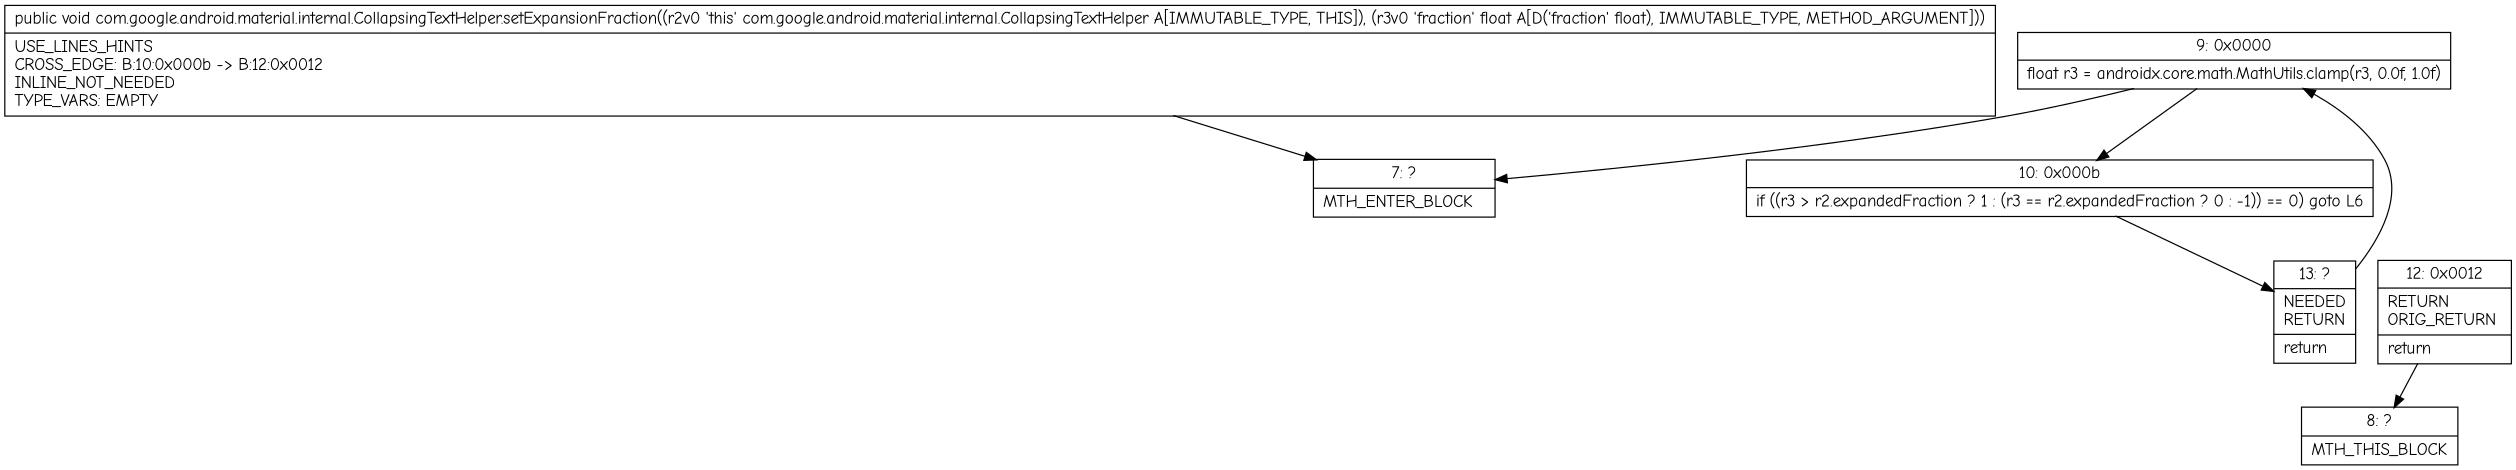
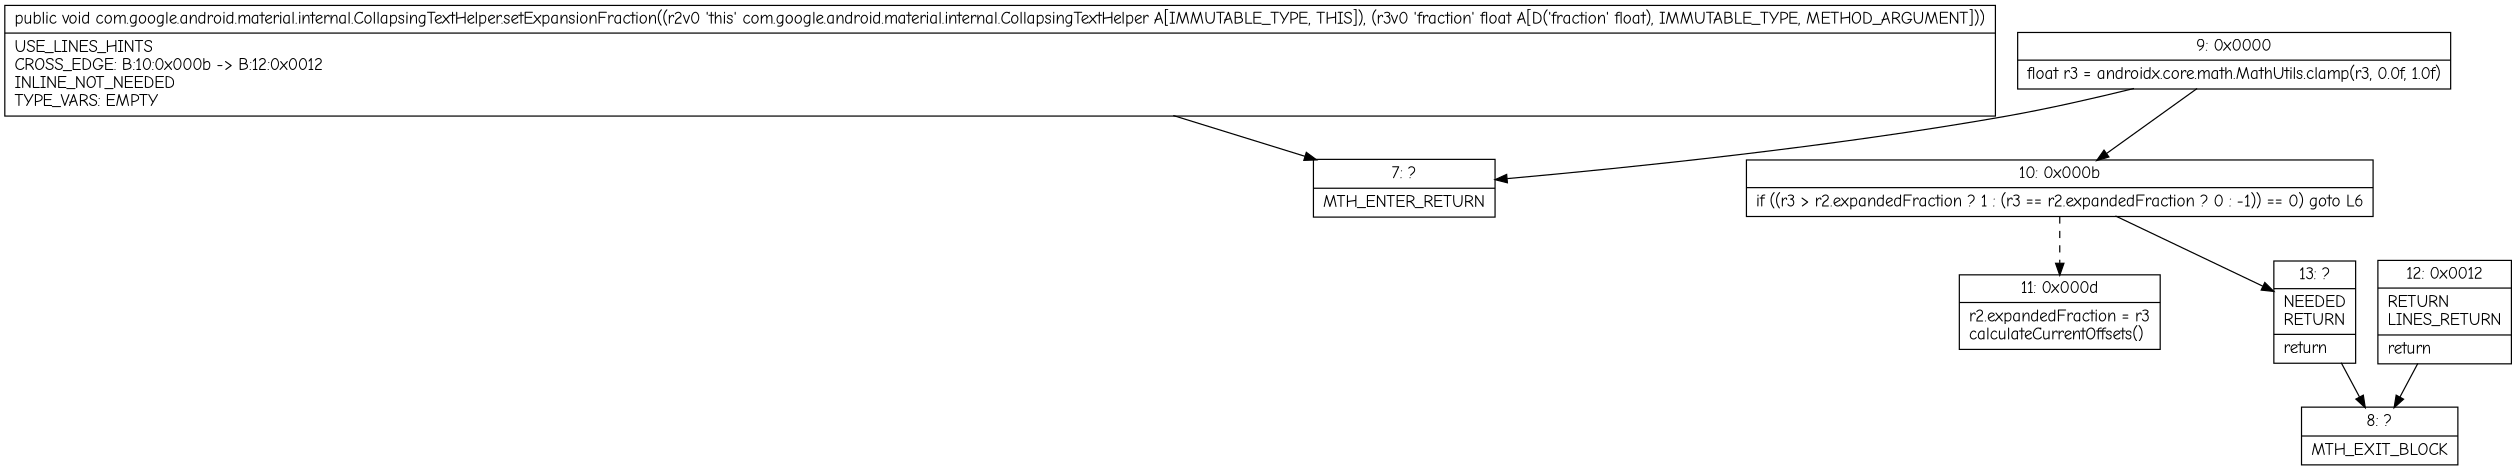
  digraph {
    fontname="Comic Neue"
    node [fontname="Comic Neue" shape=record]
    edge [fontname="Comic Neue"]
-   n1 [label="{7\:\ ?|MTH_ENTER_BLOCK\l}"]
+   n1 [label="{7\:\ ?|MTH_ENTER_RETURN\l}"]
    n2 [label="{9\:\ 0x0000|float r3 = androidx.core.math.MathUtils.clamp(r3, 0.0f, 1.0f)\l}"]
    n3 [label="{10\:\ 0x000b|if ((r3 \> r2.expandedFraction ? 1 : (r3 == r2.expandedFraction ? 0 : \-1)) == 0) goto L6\l}"]
+   n4 [label="{11\:\ 0x000d|r2.expandedFraction = r3\lcalculateCurrentOffsets()\l}"]
    n5 [label="{13\:\ ?|NEEDED\lRETURN\l|return\l}"]
-   n6 [label="{8\:\ ?|MTH_THIS_BLOCK\l}"]
-   n7 [label="{12\:\ 0x0012|RETURN\lORIG_RETURN\l|return\l}"]
+   n6 [label="{8\:\ ?|MTH_EXIT_BLOCK\l}"]
+   n7 [label="{12\:\ 0x0012|RETURN\lLINES_RETURN\l|return\l}"]
    n8 [label="{public void com.google.android.material.internal.CollapsingTextHelper.setExpansionFraction((r2v0 'this' com.google.android.material.internal.CollapsingTextHelper A[IMMUTABLE_TYPE, THIS]), (r3v0 'fraction' float A[D('fraction' float), IMMUTABLE_TYPE, METHOD_ARGUMENT]))  | USE_LINES_HINTS\lCROSS_EDGE: B:10:0x000b \-\> B:12:0x0012\lINLINE_NOT_NEEDED\lTYPE_VARS: EMPTY\l}"]
    n2 -> n1
    n2 -> n3
+   n3 -> n4 [style=dashed]
    n3 -> n5
-   n5 -> n2
+   n5 -> n6
    n7 -> n6
    n8 -> n1
  }
